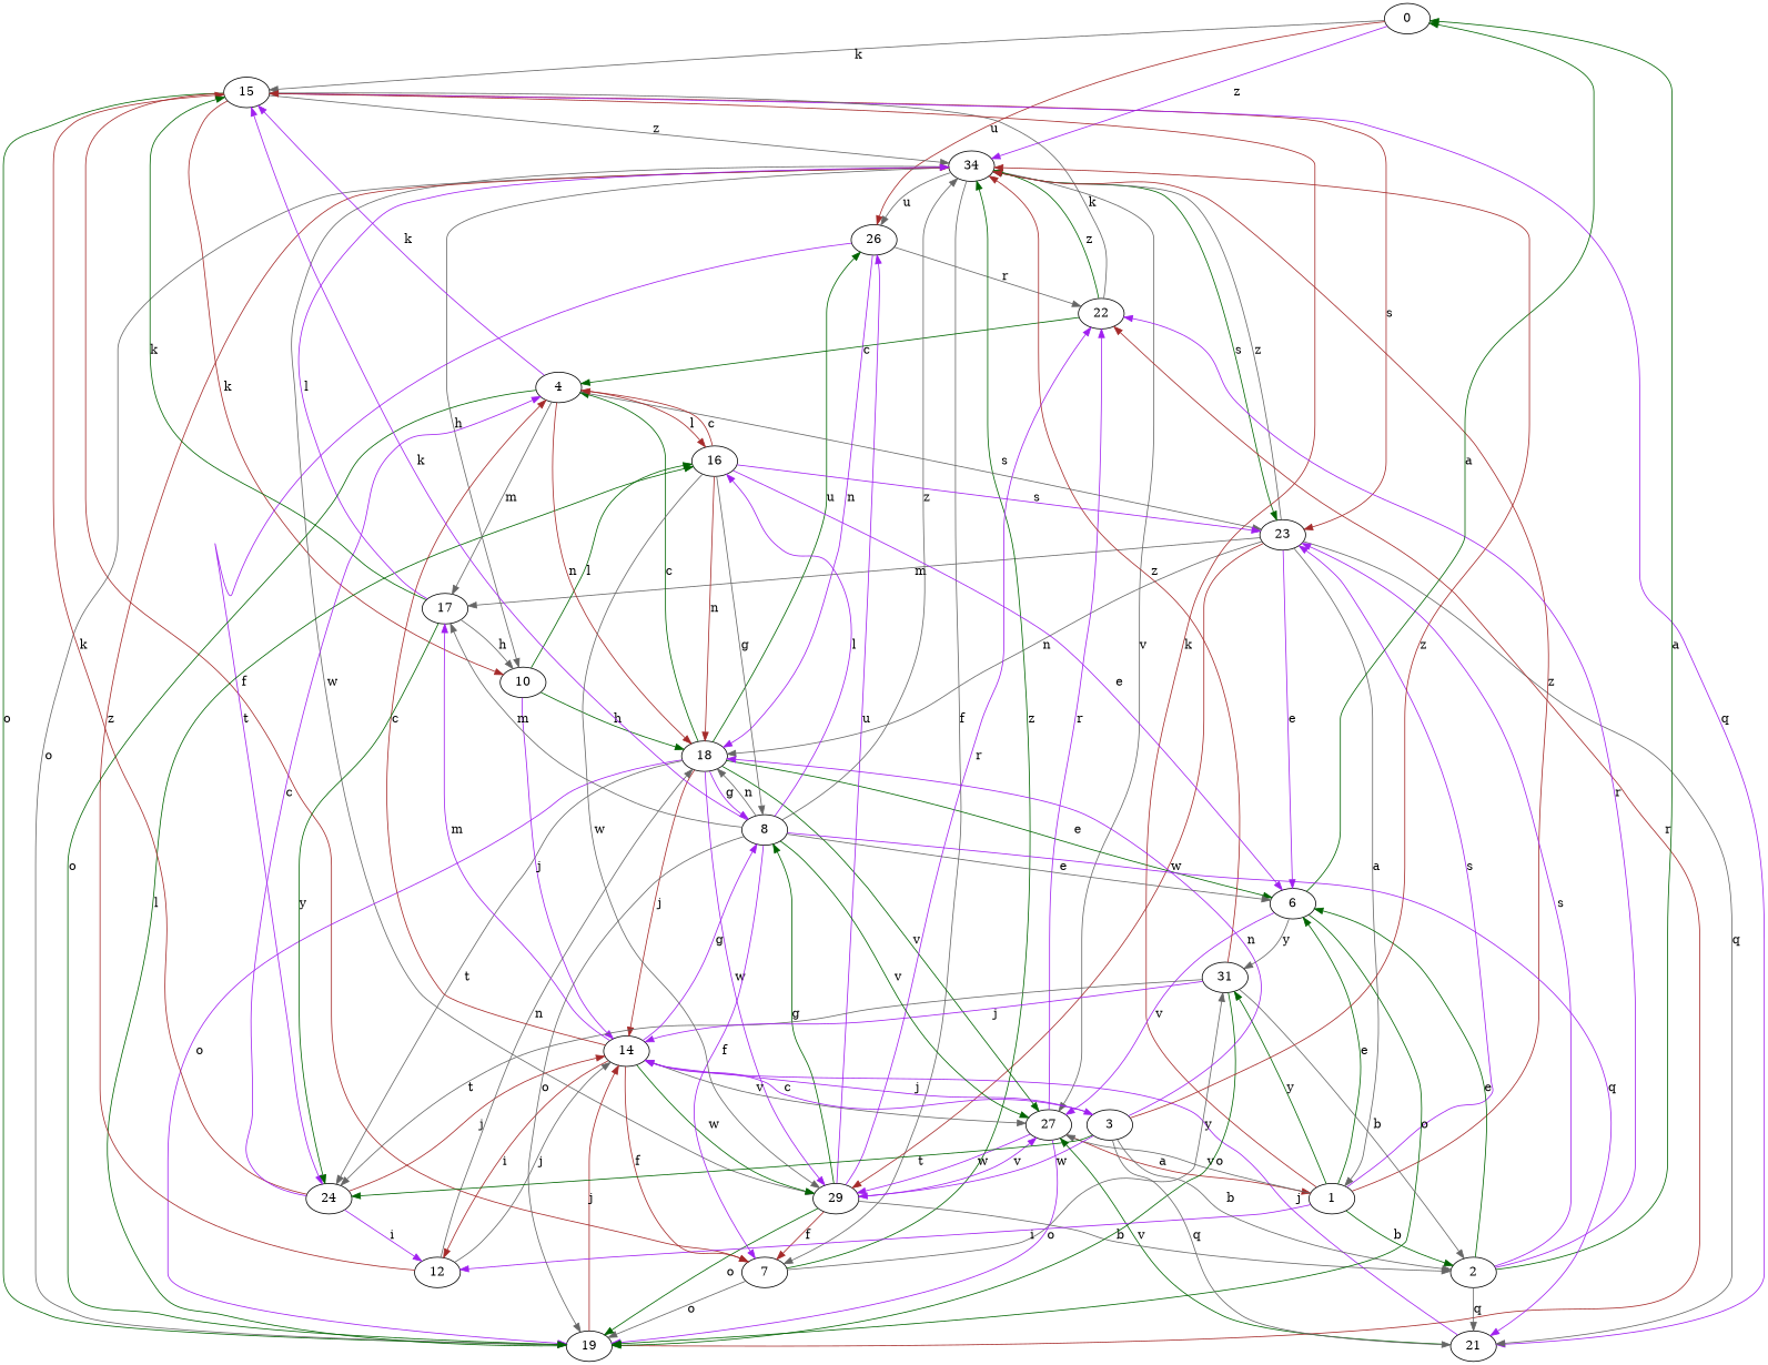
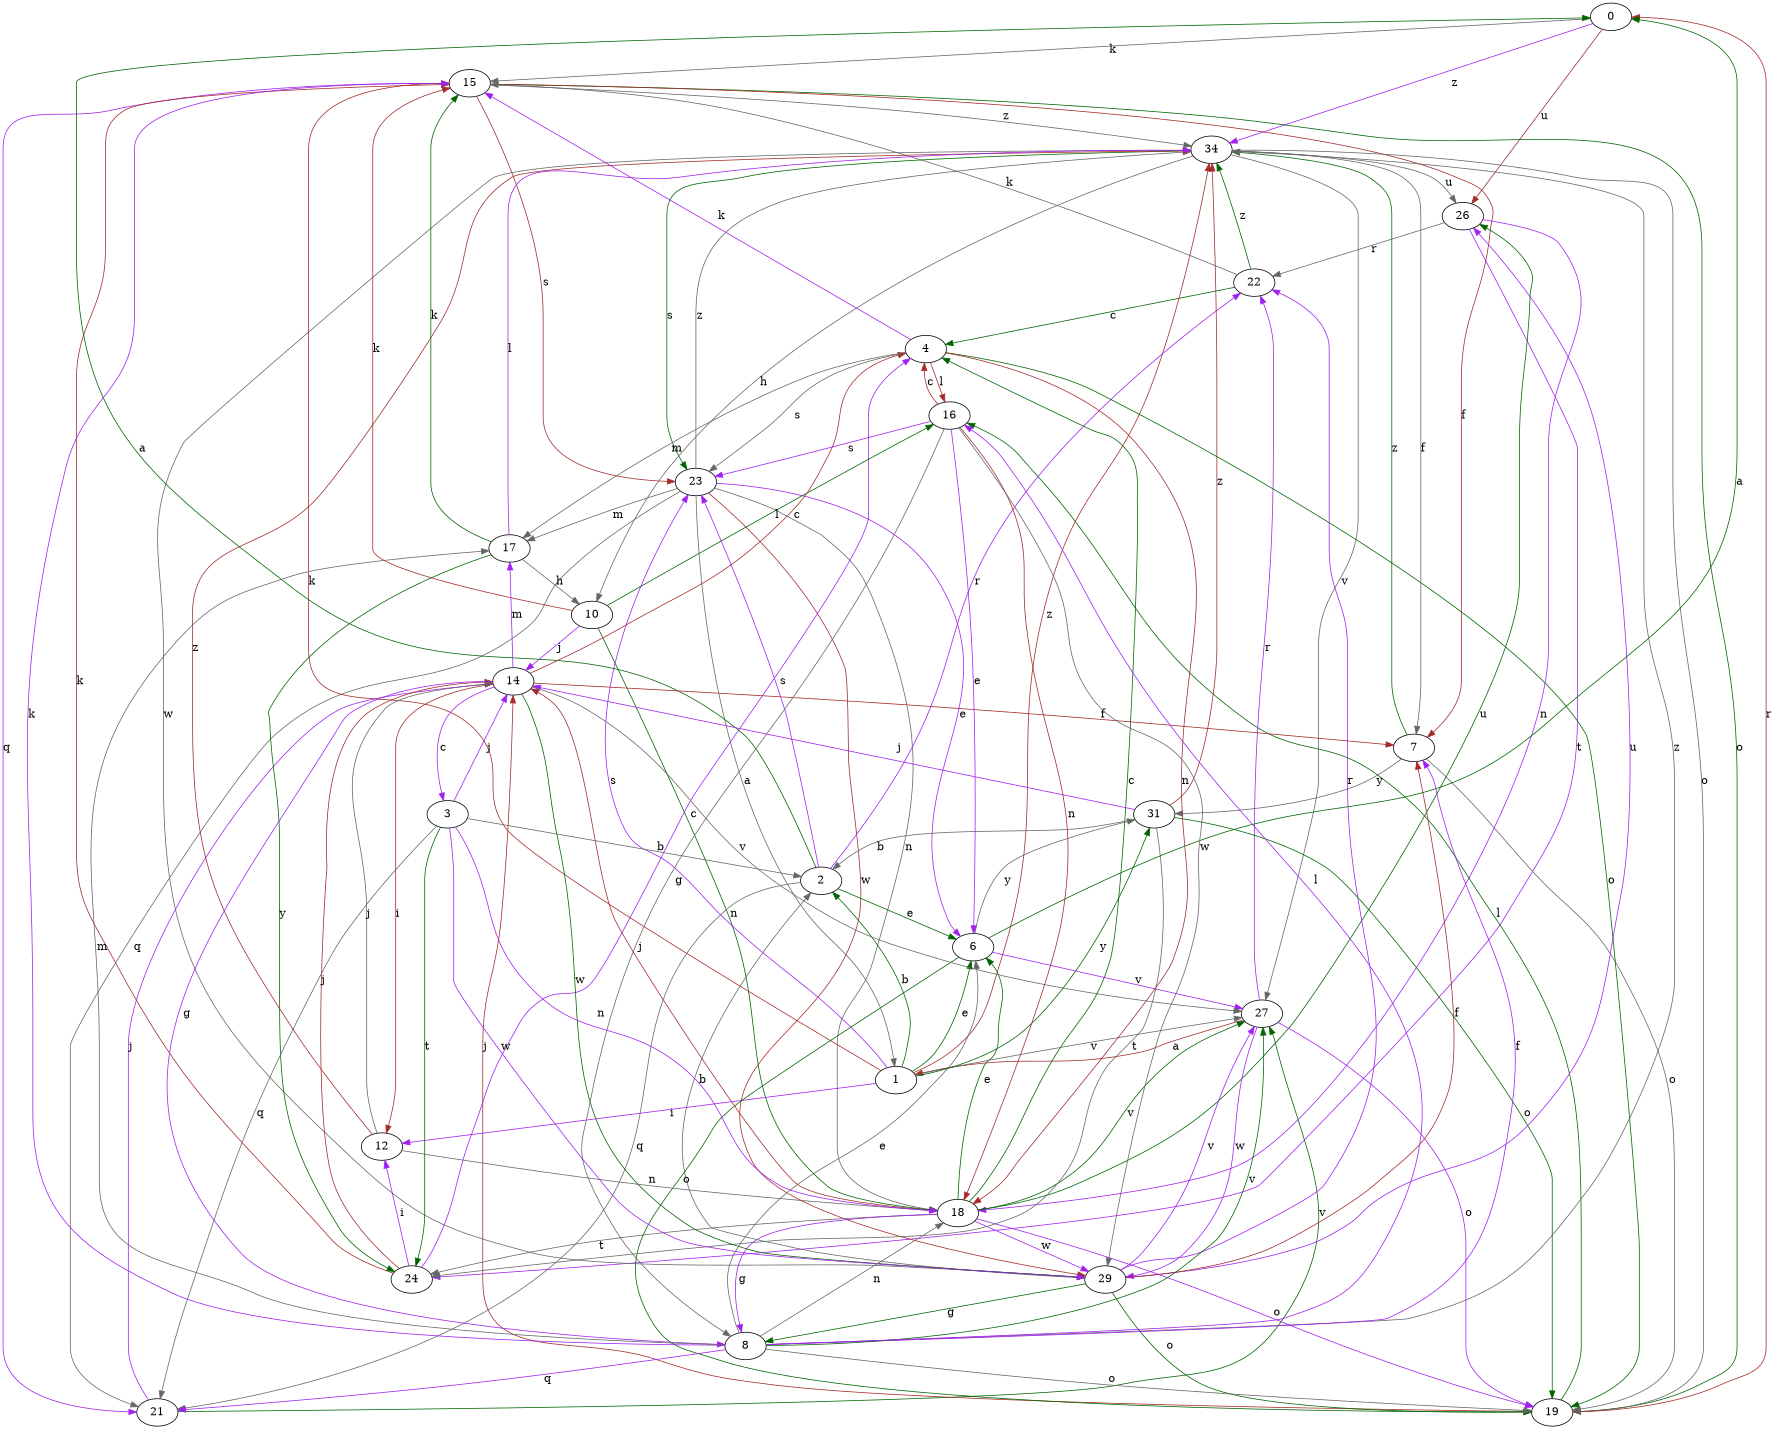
  strict digraph {
    edge [color=gray40]
    0
    15
    26
    34
    23
    21
    19
    7
    22
    18
    24
    27
    29
    10
    1
    2
    6
    12
    31
    14
    17
    4
    3
    8
    16
    0 -> 15 [label=k]
    0 -> 26 [color=brown label=u]
    0 -> 34 [color=purple label=z]
    15 -> 34 [label=z]
    15 -> 23 [color=brown label=s]
    15 -> 21 [color=purple label=q]
    15 -> 19 [color=darkgreen label=o]
    15 -> 7 [color=brown label=f]
    26 -> 22 [label=r]
    26 -> 18 [color=purple label=n]
    26 -> 24 [color=purple label=t]
    34 -> 26 [label=u]
    34 -> 23 [color=darkgreen label=s]
    34 -> 19 [label=o]
    34 -> 7 [label=f]
    34 -> 27 [label=v]
    34 -> 29 [label=w]
    34 -> 10 [label=h]
    23 -> 34 [label=z]
    23 -> 21 [label=q]
    23 -> 18 [label=n]
    23 -> 29 [color=brown label=w]
    23 -> 1 [label=a]
    23 -> 6 [color=purple label=e]
    23 -> 17 [label=m]
    21 -> 27 [color=darkgreen label=v]
    21 -> 14 [color=purple label=j]
-   19 -> 22 [color=brown label=r]
+   19 -> 0 [color=brown label=r]
    19 -> 14 [color=brown label=j]
    19 -> 16 [color=darkgreen label=l]
    7 -> 34 [color=darkgreen label=z]
    7 -> 19 [label=o]
    7 -> 31 [label=y]
    22 -> 15 [label=k]
    22 -> 34 [color=darkgreen label=z]
    22 -> 4 [color=darkgreen label=c]
    18 -> 26 [color=darkgreen label=u]
    18 -> 19 [color=purple label=o]
    18 -> 24 [label=t]
    18 -> 27 [color=darkgreen label=v]
    18 -> 29 [color=purple label=w]
    18 -> 6 [color=darkgreen label=e]
    18 -> 14 [color=brown label=j]
    18 -> 4 [color=darkgreen label=c]
    18 -> 8 [color=purple label=g]
    24 -> 15 [color=brown label=k]
    24 -> 12 [color=purple label=i]
    24 -> 14 [color=brown label=j]
    24 -> 4 [color=purple label=c]
    27 -> 19 [color=purple label=o]
    27 -> 22 [color=purple label=r]
    27 -> 29 [color=purple label=w]
    27 -> 1 [color=brown label=a]
    29 -> 26 [color=purple label=u]
    29 -> 19 [color=darkgreen label=o]
    29 -> 7 [color=brown label=f]
    29 -> 22 [color=purple label=r]
    29 -> 27 [color=purple label=v]
    29 -> 2 [label=b]
    29 -> 8 [color=darkgreen label=g]
-   15 -> 10 [color=brown label=k]
-   10 -> 18 [color=darkgreen label=h]
+   10 -> 15 [color=brown label=k]
+   10 -> 18 [color=darkgreen label=n]
    10 -> 14 [color=purple label=j]
    10 -> 16 [color=darkgreen label=l]
    1 -> 15 [color=brown label=k]
    1 -> 34 [color=brown label=z]
    1 -> 23 [color=purple label=s]
    1 -> 27 [label=v]
    1 -> 2 [color=darkgreen label=b]
    1 -> 6 [color=darkgreen label=e]
    1 -> 12 [color=purple label=i]
    1 -> 31 [color=darkgreen label=y]
    2 -> 0 [color=darkgreen label=a]
    2 -> 23 [color=purple label=s]
    2 -> 21 [label=q]
    2 -> 22 [color=purple label=r]
    2 -> 6 [color=darkgreen label=e]
    6 -> 0 [color=darkgreen label=a]
    6 -> 19 [color=darkgreen label=o]
    6 -> 27 [color=purple label=v]
    6 -> 31 [label=y]
    12 -> 34 [color=brown label=z]
    12 -> 18 [label=n]
    12 -> 14 [label=j]
    31 -> 34 [color=brown label=z]
    31 -> 19 [color=darkgreen label=o]
    31 -> 24 [label=t]
    31 -> 2 [label=b]
    31 -> 14 [color=purple label=j]
    14 -> 7 [color=brown label=f]
    14 -> 27 [label=v]
    14 -> 29 [color=darkgreen label=w]
    14 -> 12 [color=brown label=i]
    14 -> 17 [color=purple label=m]
    14 -> 4 [color=brown label=c]
    14 -> 3 [color=purple label=c]
    14 -> 8 [color=purple label=g]
    17 -> 15 [color=darkgreen label=k]
    17 -> 34 [color=purple label=l]
    17 -> 24 [color=darkgreen label=y]
    17 -> 10 [label=h]
    4 -> 15 [color=purple label=k]
    4 -> 23 [label=s]
    4 -> 19 [color=darkgreen label=o]
    4 -> 18 [color=brown label=n]
    4 -> 17 [label=m]
    4 -> 16 [color=brown label=l]
-   3 -> 34 [color=brown label=z]
    3 -> 21 [label=q]
    3 -> 18 [color=purple label=n]
    3 -> 24 [color=darkgreen label=t]
    3 -> 29 [color=purple label=w]
    3 -> 2 [label=b]
    3 -> 14 [color=purple label=j]
    8 -> 15 [color=purple label=k]
    8 -> 34 [label=z]
    8 -> 21 [color=purple label=q]
    8 -> 19 [label=o]
    8 -> 7 [color=purple label=f]
    8 -> 18 [label=n]
    8 -> 27 [color=darkgreen label=v]
    8 -> 6 [label=e]
    8 -> 17 [label=m]
    8 -> 16 [color=purple label=l]
    16 -> 23 [color=purple label=s]
    16 -> 18 [color=brown label=n]
    16 -> 29 [label=w]
    16 -> 6 [color=purple label=e]
    16 -> 4 [color=brown label=c]
    16 -> 8 [label=g]
  }
